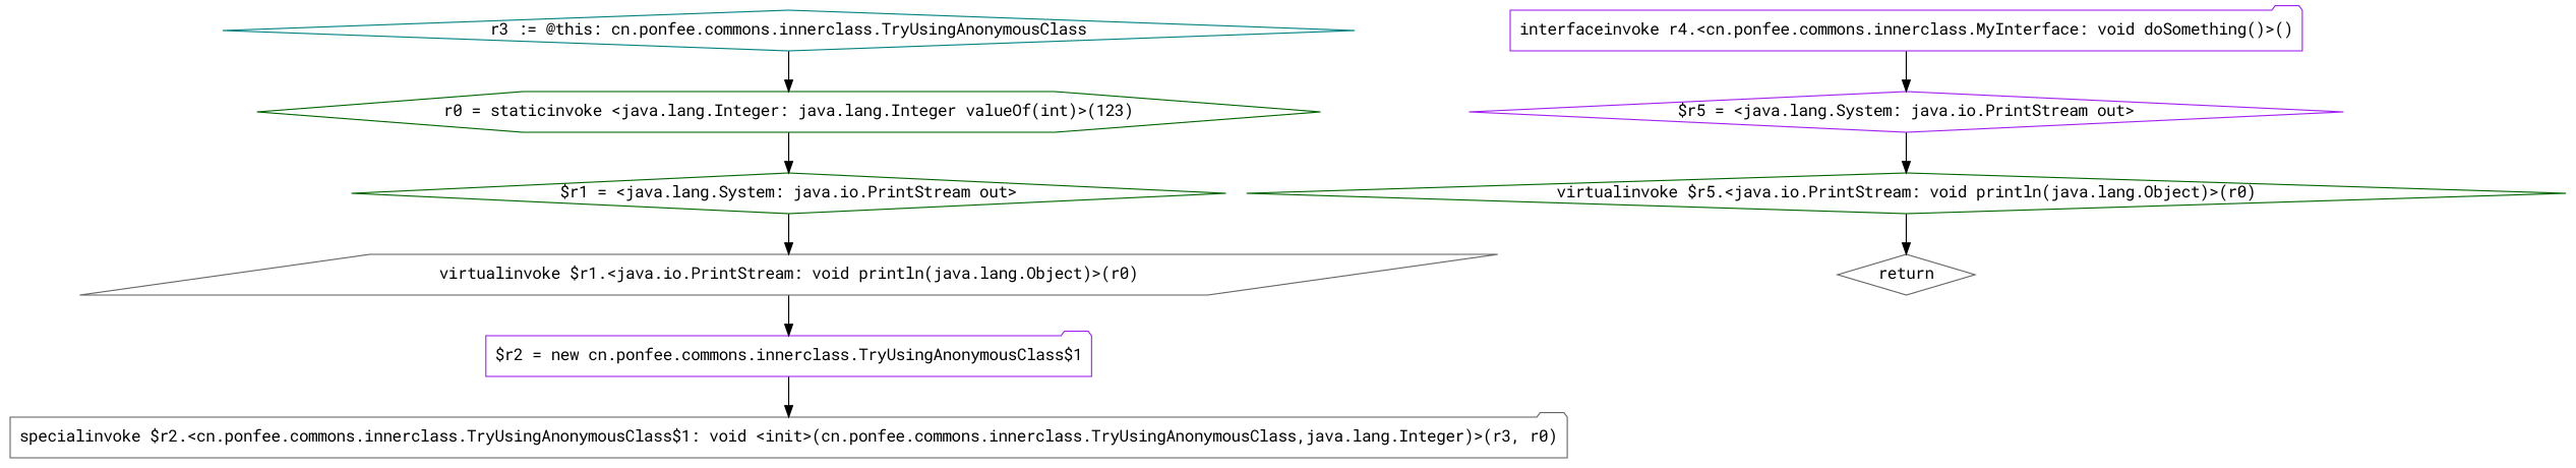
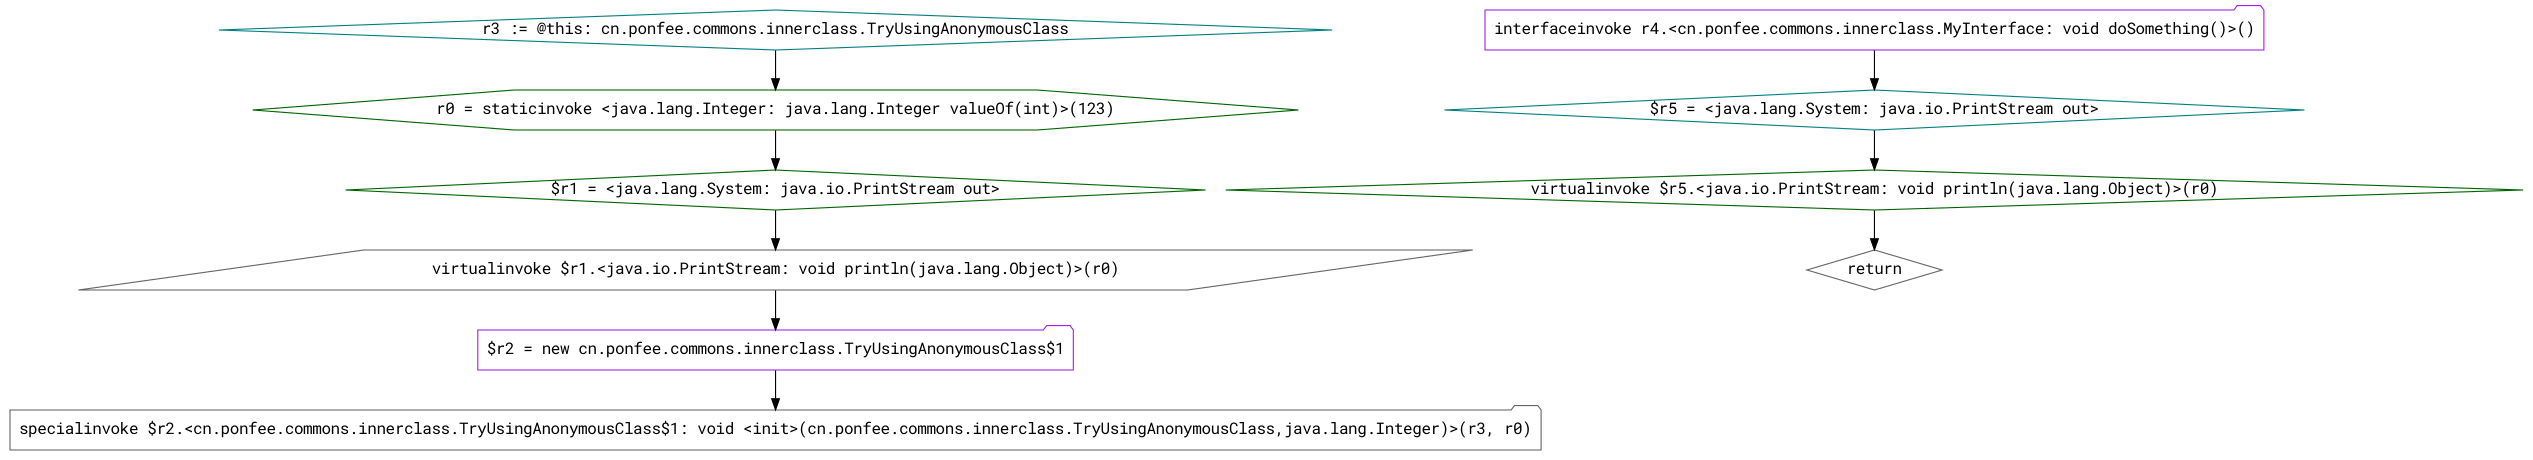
  digraph {
    fontname="Roboto Mono"
    node [color=darkgreen fontname="Roboto Mono" shape=diamond]
    edge [fontname="Roboto Mono"]
    "r0 = staticinvoke <java.lang.Integer: java.lang.Integer valueOf(int)>(123)" [shape=hexagon]
    "r3 := @this: cn.ponfee.commons.innerclass.TryUsingAnonymousClass" [color=teal]
    "$r1 = <java.lang.System: java.io.PrintStream out>"
    "virtualinvoke $r1.<java.io.PrintStream: void println(java.lang.Object)>(r0)" [color=gray40 shape=parallelogram]
    "$r2 = new cn.ponfee.commons.innerclass.TryUsingAnonymousClass$1" [color=purple shape=folder]
    "specialinvoke $r2.<cn.ponfee.commons.innerclass.TryUsingAnonymousClass$1: void <init>(cn.ponfee.commons.innerclass.TryUsingAnonymousClass,java.lang.Integer)>(r3, r0)" [color=gray40 shape=folder]
    "interfaceinvoke r4.<cn.ponfee.commons.innerclass.MyInterface: void doSomething()>()" [color=purple shape=folder]
-   "$r5 = <java.lang.System: java.io.PrintStream out>" [color=purple]
+   "$r5 = <java.lang.System: java.io.PrintStream out>" [color=teal]
    "virtualinvoke $r5.<java.io.PrintStream: void println(java.lang.Object)>(r0)"
    return [color=gray40]
    "r0 = staticinvoke <java.lang.Integer: java.lang.Integer valueOf(int)>(123)" -> "$r1 = <java.lang.System: java.io.PrintStream out>"
    "r3 := @this: cn.ponfee.commons.innerclass.TryUsingAnonymousClass" -> "r0 = staticinvoke <java.lang.Integer: java.lang.Integer valueOf(int)>(123)"
    "$r1 = <java.lang.System: java.io.PrintStream out>" -> "virtualinvoke $r1.<java.io.PrintStream: void println(java.lang.Object)>(r0)"
    "virtualinvoke $r1.<java.io.PrintStream: void println(java.lang.Object)>(r0)" -> "$r2 = new cn.ponfee.commons.innerclass.TryUsingAnonymousClass$1"
    "$r2 = new cn.ponfee.commons.innerclass.TryUsingAnonymousClass$1" -> "specialinvoke $r2.<cn.ponfee.commons.innerclass.TryUsingAnonymousClass$1: void <init>(cn.ponfee.commons.innerclass.TryUsingAnonymousClass,java.lang.Integer)>(r3, r0)"
    "interfaceinvoke r4.<cn.ponfee.commons.innerclass.MyInterface: void doSomething()>()" -> "$r5 = <java.lang.System: java.io.PrintStream out>"
    "$r5 = <java.lang.System: java.io.PrintStream out>" -> "virtualinvoke $r5.<java.io.PrintStream: void println(java.lang.Object)>(r0)"
    "virtualinvoke $r5.<java.io.PrintStream: void println(java.lang.Object)>(r0)" -> return
  }
